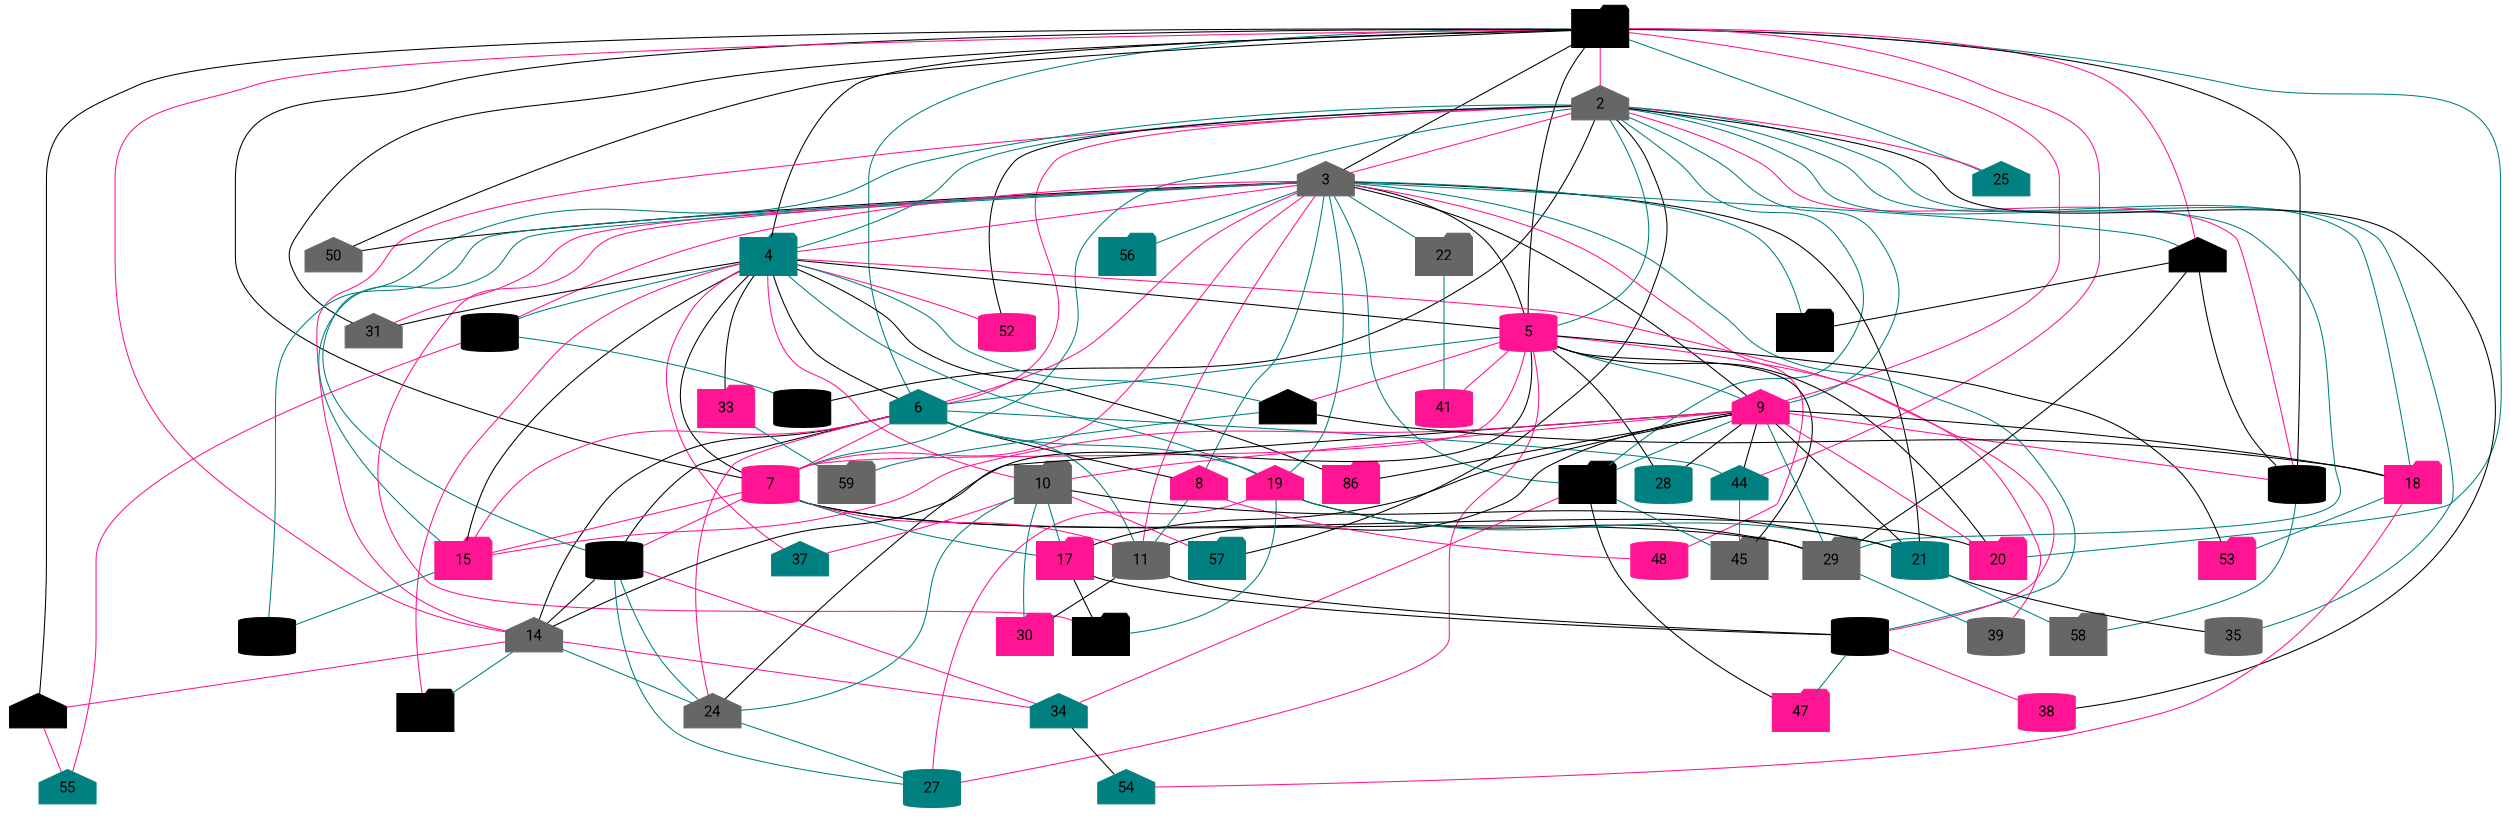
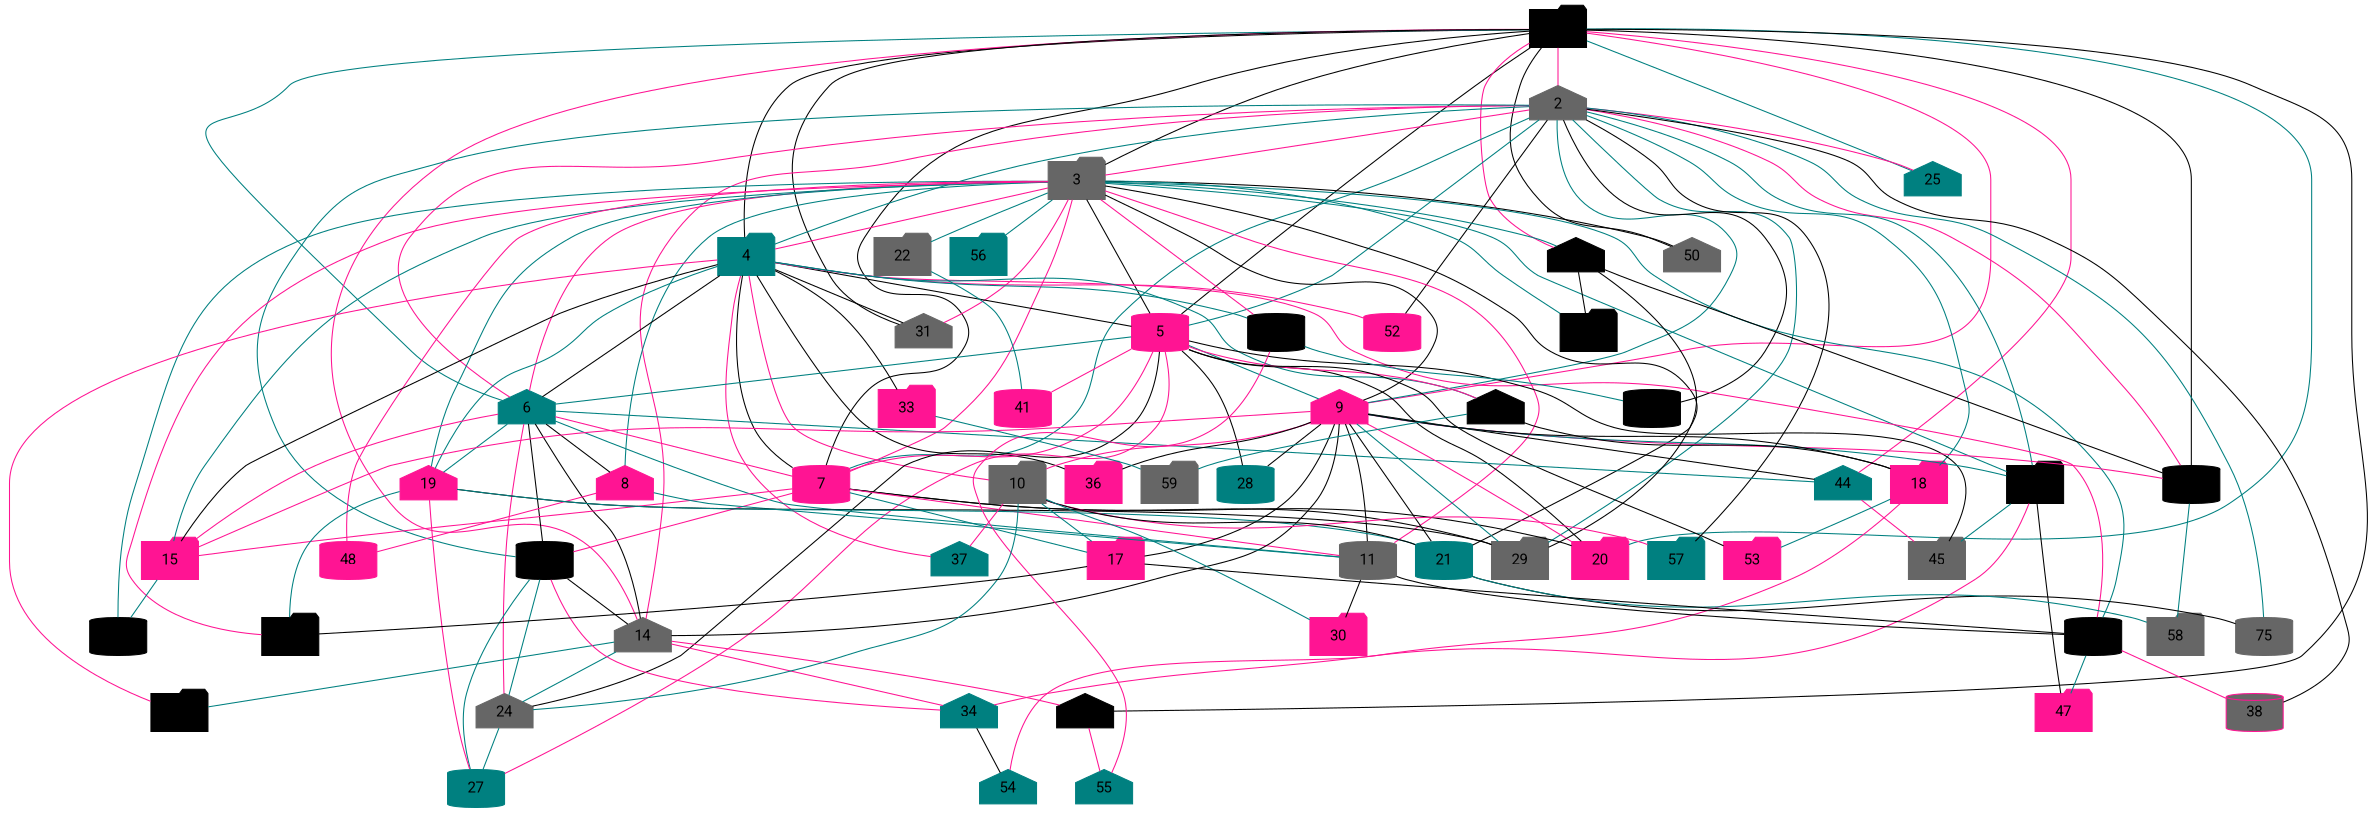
  graph {
    fontname=Roboto
    node [color=deeppink fontname=Roboto shape=folder style=filled]
    edge [color=black fontname=Roboto weight=1.0]
    1 [color=black]
    2 [color=gray40 shape=house]
-   3 [color=gray40 shape=house]
+   3 [color=gray40]
    4 [color=teal]
    5 [shape=cylinder]
    6 [color=teal shape=house]
    7 [shape=cylinder]
    9 [shape=house]
    14 [color=gray40 shape=house]
    20
    23 [color=black shape=house]
    25 [color=teal shape=house]
    31 [color=gray40 shape=house]
    42 [color=black shape=cylinder]
    44 [color=teal shape=house]
    46 [color=black shape=house]
    50 [color=gray40 shape=house]
    13 [color=black shape=cylinder]
    16 [color=black]
    18
    29 [color=gray40]
-   35 [color=gray40 shape=cylinder]
-   38 [shape=cylinder]
+   35 [color=gray40 shape=cylinder label=75]
+   38 [shape=cylinder fillcolor=gray40]
    52 [shape=cylinder]
    57 [color=teal]
    60 [color=black shape=cylinder]
    8 [shape=house]
    11 [color=gray40 shape=cylinder]
    15
    19 [shape=house]
    21 [color=teal shape=cylinder]
    22 [color=gray40]
    26 [color=black]
    32 [color=black shape=cylinder]
    40 [color=black shape=cylinder]
    43 [color=black shape=cylinder]
    48 [shape=cylinder]
    51 [color=black]
    56 [color=teal]
    10 [color=gray40]
    12 [color=black shape=house]
    33
-   36 [label=86]
+   36
    37 [color=teal shape=house]
    49 [color=black]
    24 [color=gray40 shape=house]
    27 [color=teal shape=cylinder]
    28 [color=teal shape=cylinder]
-   39 [color=gray40 shape=cylinder]
    41 [shape=cylinder]
    45 [color=gray40]
    53
    17
    34 [color=teal shape=house]
    58 [color=gray40]
    55 [color=teal shape=house]
    30
    47
    54 [color=teal shape=house]
    59 [color=gray40]
    1 -- 2 [color=deeppink weight=2.0]
    1 -- 3 [weight=4.0]
    1 -- 4 [weight=2.0]
    1 -- 5 [weight=2.0]
    1 -- 6 [color=teal weight=4.0]
    1 -- 7 [weight=2.0]
    1 -- 9 [color=deeppink weight=11.0]
    1 -- 14 [color=deeppink weight=2.0]
    1 -- 20 [color=teal weight=2.0]
    1 -- 23 [color=deeppink]
    1 -- 25 [color=teal]
    1 -- 31
    1 -- 42 [weight=2.0]
    1 -- 44 [color=deeppink]
    1 -- 46
    1 -- 50
    2 -- 3 [color=deeppink weight=2.0]
    2 -- 4 [color=teal]
    2 -- 5 [color=teal]
    2 -- 6 [color=deeppink weight=3.0]
    2 -- 7 [color=teal]
    2 -- 9 [color=teal weight=2.0]
    2 -- 14 [color=deeppink]
    2 -- 25 [color=deeppink]
    2 -- 42 [color=deeppink]
    2 -- 13 [color=teal]
    2 -- 16 [color=teal]
    2 -- 18 [color=teal]
    2 -- 29 [color=teal]
    2 -- 35 [color=teal]
    2 -- 38
    2 -- 52
    2 -- 57
    2 -- 60
    3 -- 4 [color=deeppink weight=2.0]
    3 -- 5 [weight=2.0]
    3 -- 6 [color=deeppink weight=4.0]
    3 -- 7 [color=deeppink weight=2.0]
    3 -- 9
    3 -- 23 [color=teal]
    3 -- 31 [color=deeppink]
    3 -- 50
    3 -- 16 [color=teal]
    3 -- 8 [color=teal]
    3 -- 11 [color=deeppink]
    3 -- 15 [color=teal weight=2.0]
    3 -- 19 [color=teal weight=2.0]
    3 -- 21
    3 -- 22 [color=teal]
    3 -- 26 [color=deeppink]
    3 -- 32 [color=teal]
    3 -- 40 [color=deeppink]
    3 -- 43 [color=teal]
    3 -- 48 [color=deeppink]
    3 -- 51 [color=teal]
    3 -- 56 [color=teal]
    4 -- 5
    4 -- 6 [weight=2.0]
    4 -- 7 [weight=2.0]
    4 -- 31
    4 -- 52 [color=deeppink]
    4 -- 15
    4 -- 19 [color=teal]
    4 -- 32 [color=deeppink]
    4 -- 40 [color=teal]
    4 -- 10 [color=deeppink weight=2.0]
    4 -- 12 [color=teal]
    4 -- 33
    4 -- 36
    4 -- 37 [color=deeppink]
    4 -- 49 [color=deeppink]
    5 -- 6 [color=teal weight=3.0]
    5 -- 7 [color=deeppink]
    5 -- 9 [color=teal]
    5 -- 20
    5 -- 12 [color=deeppink]
    5 -- 24
    5 -- 27 [color=deeppink]
    5 -- 28
-   5 -- 39 [color=deeppink]
    5 -- 41 [color=deeppink]
    5 -- 45
    5 -- 53
    6 -- 7 [color=deeppink weight=3.0]
    6 -- 14 [weight=2.0]
    6 -- 44 [color=teal weight=3.0]
    6 -- 13
    6 -- 8
    6 -- 11 [color=teal]
    6 -- 15 [color=deeppink]
    6 -- 19 [color=teal]
    6 -- 24 [color=deeppink weight=4.0]
    7 -- 20
    7 -- 13 [color=deeppink weight=2.0]
    7 -- 29
    7 -- 11 [color=deeppink weight=2.0]
    7 -- 15 [color=deeppink]
    7 -- 17 [color=teal weight=4.0]
    9 -- 14
    9 -- 20 [color=deeppink]
    9 -- 42 [color=deeppink]
    9 -- 44
    9 -- 16 [color=teal]
    9 -- 18
    9 -- 29 [color=teal]
    9 -- 11
    9 -- 15 [color=deeppink]
    9 -- 21
    9 -- 10 [color=deeppink]
    9 -- 36
    9 -- 28
    9 -- 17
    14 -- 46 [color=deeppink]
    14 -- 49 [color=teal]
    14 -- 24 [color=teal]
    14 -- 34 [color=deeppink]
    23 -- 42
    23 -- 29
    23 -- 51
    42 -- 58 [color=teal]
    44 -- 45 [color=deeppink]
    46 -- 55 [color=deeppink]
    13 -- 14
    13 -- 24 [color=teal]
    13 -- 27 [color=teal]
    13 -- 34 [color=deeppink]
    16 -- 45 [color=teal]
    16 -- 34 [color=deeppink]
    16 -- 47
    18 -- 53 [color=teal]
    18 -- 54 [color=deeppink]
-   29 -- 39 [color=teal]
    8 -- 11 [color=teal]
    8 -- 48 [color=deeppink]
    11 -- 32
    11 -- 30
    15 -- 43 [color=teal]
    19 -- 29
    19 -- 21 [color=teal]
    19 -- 26 [color=teal]
    19 -- 27 [color=deeppink]
    21 -- 35
    21 -- 58 [color=teal]
    22 -- 41 [color=teal]
    32 -- 38 [color=deeppink]
    32 -- 47 [color=teal]
    40 -- 60 [color=teal]
    40 -- 55 [color=deeppink]
    10 -- 57 [color=deeppink]
    10 -- 21
    10 -- 37 [color=deeppink]
    10 -- 24 [color=teal]
    10 -- 17 [color=teal]
    10 -- 30 [color=teal]
    12 -- 18
    12 -- 59 [color=teal]
    33 -- 59 [color=teal]
    24 -- 27 [color=teal]
    17 -- 26
    17 -- 32
    34 -- 54
  }
